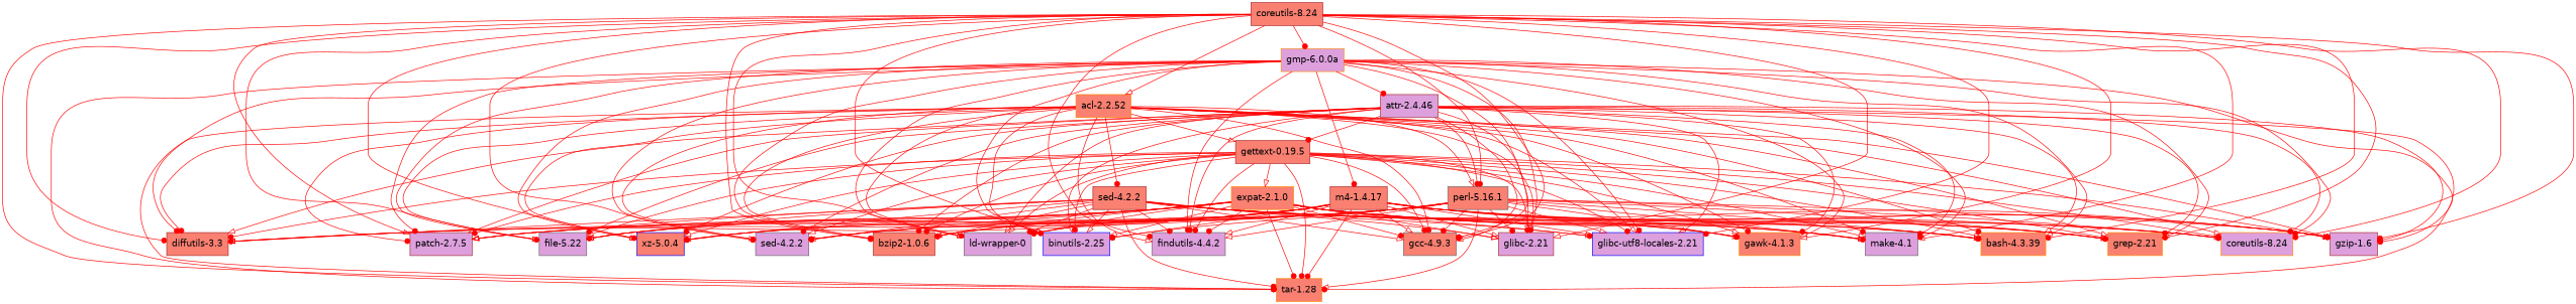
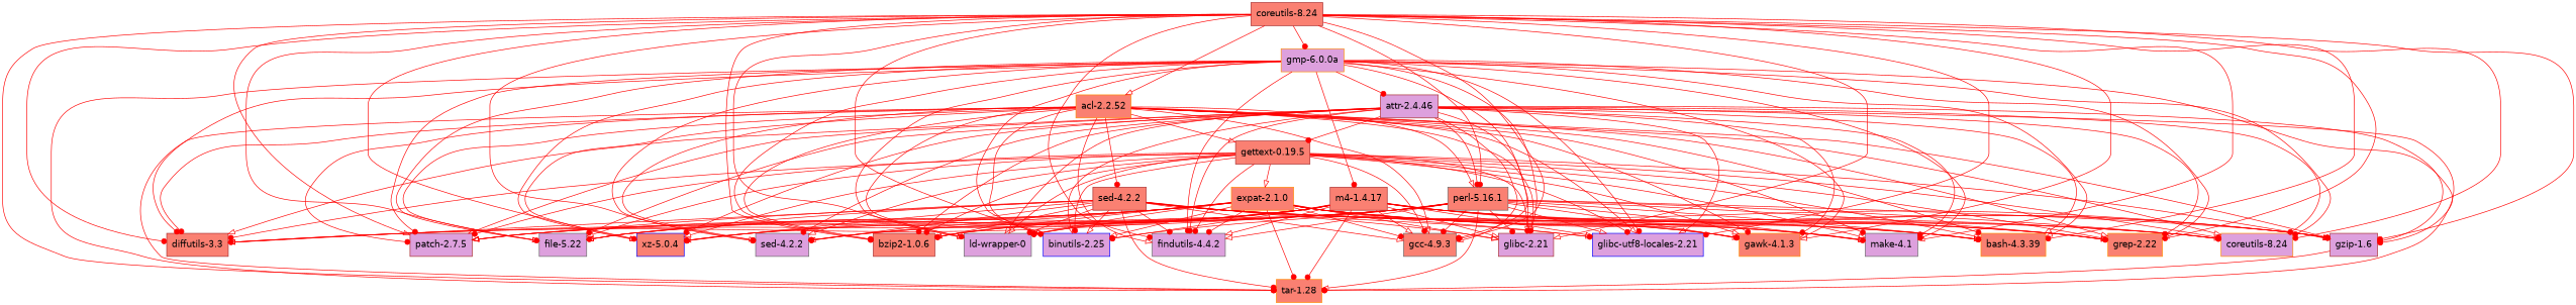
  digraph {
    node [color=brown fillcolor=salmon fontname=Helvetica shape=box style=filled]
    edge [arrowhead=dot color=red]
    n1 [label="coreutils-8.24"]
    n2 [color=gray40 label="perl-5.16.1"]
    n3 [color=darkorange label="tar-1.28"]
    n4 [fillcolor=plum label="gzip-1.6"]
    n5 [label="bzip2-1.0.6"]
    n6 [color=blue label="xz-5.0.4"]
    n7 [color=gray40 fillcolor=plum label="file-5.22"]
    n8 [label="diffutils-3.3"]
    n9 [fillcolor=plum label="patch-2.7.5"]
    n10 [color=gray40 fillcolor=plum label="sed-4.2.2"]
    n11 [color=gray40 fillcolor=plum label="findutils-4.4.2"]
    n12 [color=darkorange label="gawk-4.1.3"]
-   n13 [color=darkorange label="grep-2.21"]
+   n13 [color=darkorange label="grep-2.22"]
    n14 [color=darkorange fillcolor=plum label="coreutils-8.24"]
    n15 [color=gray40 fillcolor=plum label="make-4.1"]
    n16 [color=darkorange label="bash-4.3.39"]
    n17 [color=gray40 fillcolor=plum label="ld-wrapper-0"]
    n18 [color=blue fillcolor=plum label="binutils-2.25"]
    n19 [color=gray40 label="gcc-4.9.3"]
    n20 [fillcolor=plum label="glibc-2.21"]
    n21 [color=blue fillcolor=plum label="glibc-utf8-locales-2.21"]
    n22 [color=darkorange label="acl-2.2.52"]
    n23 [color=darkorange fillcolor=plum label="gmp-6.0.0a"]
    n24 [label="gettext-0.19.5"]
    n25 [label="sed-4.2.2"]
    n26 [fillcolor=plum label="attr-2.4.46"]
    n27 [label="m4-1.4.17"]
    n28 [color=darkorange label="expat-2.1.0"]
    n1 -> n2
    n1 -> n3
    n1 -> n4
    n1 -> n5
    n1 -> n6
    n1 -> n7 [arrowhead=onormal]
    n1 -> n8
    n1 -> n9 [arrowhead=onormal]
    n1 -> n10
    n1 -> n11
    n1 -> n12 [arrowhead=onormal]
    n1 -> n13
    n1 -> n14
    n1 -> n15 [arrowhead=onormal]
    n1 -> n16
    n1 -> n17
    n1 -> n18 [arrowhead=onormal]
    n1 -> n19
    n1 -> n20 [arrowhead=onormal]
    n1 -> n21
    n1 -> n22 [arrowhead=onormal]
    n1 -> n23
    n2 -> n3 [arrowhead=onormal]
    n2 -> n4 [arrowhead=onormal]
    n2 -> n5 [arrowhead=onormal]
    n2 -> n6
    n2 -> n7
    n2 -> n8 [arrowhead=onormal]
    n2 -> n9 [arrowhead=onormal]
    n2 -> n10
    n2 -> n11 [arrowhead=onormal]
    n2 -> n12 [arrowhead=onormal]
    n2 -> n13
    n2 -> n14
    n2 -> n15
    n2 -> n16
    n2 -> n17
    n2 -> n18
    n2 -> n19
    n2 -> n20
    n2 -> n21 [arrowhead=onormal]
    n22 -> n2 [arrowhead=onormal]
    n22 -> n3
    n22 -> n4
    n22 -> n5
    n22 -> n6 [arrowhead=onormal]
    n22 -> n7 [arrowhead=onormal]
    n22 -> n8
    n22 -> n9
    n22 -> n10 [arrowhead=onormal]
    n22 -> n11 [arrowhead=onormal]
    n22 -> n12
    n22 -> n13 [arrowhead=onormal]
    n22 -> n14 [arrowhead=onormal]
    n22 -> n15
    n22 -> n16
    n22 -> n17 [arrowhead=onormal]
    n22 -> n18
-   n22 -> n19
+   n22 -> n19 [arrowhead=onormal]
    n22 -> n20 [arrowhead=onormal]
    n22 -> n21 [arrowhead=onormal]
    n22 -> n24 [arrowhead=onormal]
    n22 -> n25
    n23 -> n3
    n23 -> n4
    n23 -> n5
    n23 -> n6 [arrowhead=onormal]
    n23 -> n7
    n23 -> n8
    n23 -> n9
    n23 -> n10
    n23 -> n11
    n23 -> n12 [arrowhead=onormal]
    n23 -> n13 [arrowhead=onormal]
    n23 -> n14
    n23 -> n15
    n23 -> n16 [arrowhead=onormal]
    n23 -> n17 [arrowhead=onormal]
    n23 -> n18 [arrowhead=onormal]
    n23 -> n19
    n23 -> n20
    n23 -> n21
    n23 -> n26
    n23 -> n27
-   n24 -> n3
+   n4 -> n3
    n24 -> n4 [arrowhead=onormal]
    n24 -> n5
    n24 -> n6 [arrowhead=onormal]
    n24 -> n7 [arrowhead=onormal]
    n24 -> n8
    n24 -> n9
    n24 -> n10 [arrowhead=onormal]
    n24 -> n11
    n24 -> n12 [arrowhead=onormal]
    n24 -> n13 [arrowhead=onormal]
    n24 -> n14
    n24 -> n15 [arrowhead=onormal]
    n24 -> n16 [arrowhead=onormal]
    n24 -> n17 [arrowhead=onormal]
    n24 -> n18
    n24 -> n19
    n24 -> n20 [arrowhead=onormal]
    n24 -> n21
    n24 -> n28 [arrowhead=onormal]
    n25 -> n3
    n25 -> n4 [arrowhead=onormal]
    n25 -> n5
    n25 -> n6
    n25 -> n7 [arrowhead=onormal]
    n25 -> n8 [arrowhead=onormal]
    n25 -> n9 [arrowhead=onormal]
    n25 -> n10
    n25 -> n11
    n25 -> n12
    n25 -> n13
    n25 -> n14
    n25 -> n15 [arrowhead=onormal]
    n25 -> n16 [arrowhead=onormal]
    n25 -> n17
    n25 -> n18 [arrowhead=onormal]
    n25 -> n19 [arrowhead=onormal]
    n25 -> n20 [arrowhead=onormal]
    n25 -> n21 [arrowhead=onormal]
    n26 -> n2
    n26 -> n3
    n26 -> n4
    n26 -> n5
    n26 -> n6
    n26 -> n7
    n26 -> n8 [arrowhead=onormal]
    n26 -> n9 [arrowhead=onormal]
    n26 -> n10
    n26 -> n11
    n26 -> n12
    n26 -> n13
    n26 -> n14
    n26 -> n15
    n26 -> n16 [arrowhead=onormal]
    n26 -> n17 [arrowhead=onormal]
    n26 -> n18 [arrowhead=onormal]
    n26 -> n19 [arrowhead=onormal]
    n26 -> n20
    n26 -> n21 [arrowhead=onormal]
    n26 -> n24
    n27 -> n3
    n27 -> n4
    n27 -> n5 [arrowhead=onormal]
    n27 -> n6
    n27 -> n7 [arrowhead=onormal]
    n27 -> n8 [arrowhead=onormal]
    n27 -> n9 [arrowhead=onormal]
    n27 -> n10
    n27 -> n11 [arrowhead=onormal]
    n27 -> n12
    n27 -> n13 [arrowhead=onormal]
    n27 -> n14
    n27 -> n15 [arrowhead=onormal]
    n27 -> n16
    n27 -> n17
    n27 -> n18
    n27 -> n19 [arrowhead=onormal]
    n27 -> n20 [arrowhead=onormal]
    n27 -> n21 [arrowhead=onormal]
    n28 -> n3
    n28 -> n4 [arrowhead=onormal]
    n28 -> n5
    n28 -> n6 [arrowhead=onormal]
    n28 -> n7 [arrowhead=onormal]
    n28 -> n8
    n28 -> n9 [arrowhead=onormal]
    n28 -> n10 [arrowhead=onormal]
    n28 -> n11
    n28 -> n12
    n28 -> n13 [arrowhead=onormal]
    n28 -> n14 [arrowhead=onormal]
    n28 -> n15 [arrowhead=onormal]
    n28 -> n16 [arrowhead=onormal]
    n28 -> n17
    n28 -> n18 [arrowhead=onormal]
    n28 -> n19
    n28 -> n20 [arrowhead=onormal]
    n28 -> n21
  }
